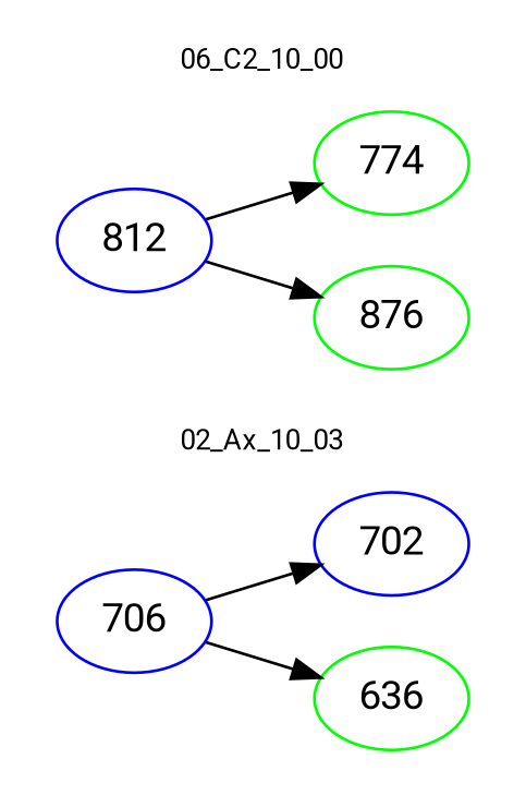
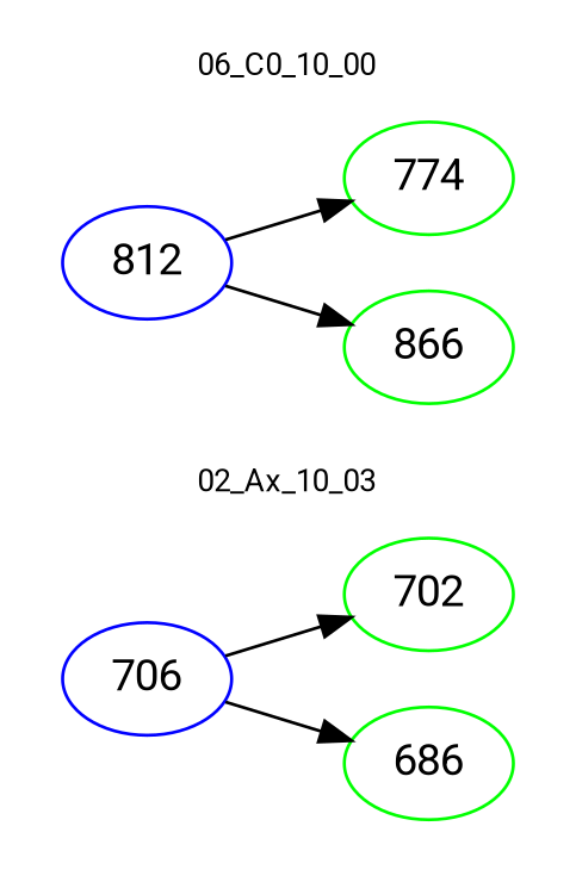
  digraph {
    fontname=Roboto
    rankdir=LR
    node [color=green fontname=Roboto]
    edge [color=black fontname=Roboto]
    n1 [color=blue label=706]
-   n2 [label=636]
-   n3 [color=blue label=702]
+   n2 [label=686]
+   n3 [label=702]
    n4 [color=blue label=812]
-   n5 [label=876]
+   n5 [label=866]
    n6 [label=774]
    subgraph cluster_1 {
      color=white
      fontsize=10
      label="02_Ax_10_03"
      n1
      n2
      n3
    }
    subgraph cluster_2 {
      color=white
      fontsize=10
-     label="06_C2_10_00"
+     label="06_C0_10_00"
      n4
      n5
      n6
    }
    n1 -> n2
    n1 -> n3
    n4 -> n5
    n4 -> n6
  }
